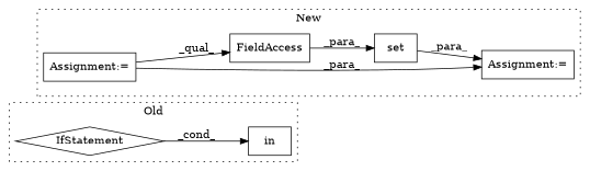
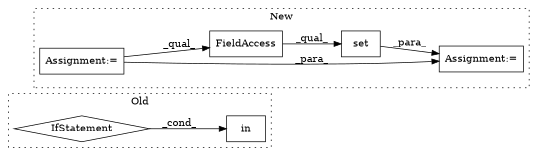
  digraph {
    rankdir=LR
    node [a=7 l=17 shape=box]
    n1 [a=105 label=in s=11368]
    n2 [a=25 l="4,2" label=IfStatement s="11325,11386" shape=diamond]
    n3 [a=32 l="4,1" label=set s="11452,11473"]
    n4 [l=1 label="Assignment:=" s=11425]
    n5 [l=6 label="Assignment:=" s=9702]
    n6 [a=22 label=FieldAccess s=11456]
    subgraph cluster_1 {
      label=Old
      style=dotted
      n1
      n2
    }
    subgraph cluster_2 {
      label=New
      style=dotted
      n3
      n4
      n5
      n6
    }
    n2 -> n1 [label=_cond_]
    n3 -> n4 [label=_para_]
    n5 -> n4 [label=_para_]
    n5 -> n6 [label=_qual_]
-   n6 -> n3 [label=_para_]
+   n6 -> n3 [label=_qual_]
  }
